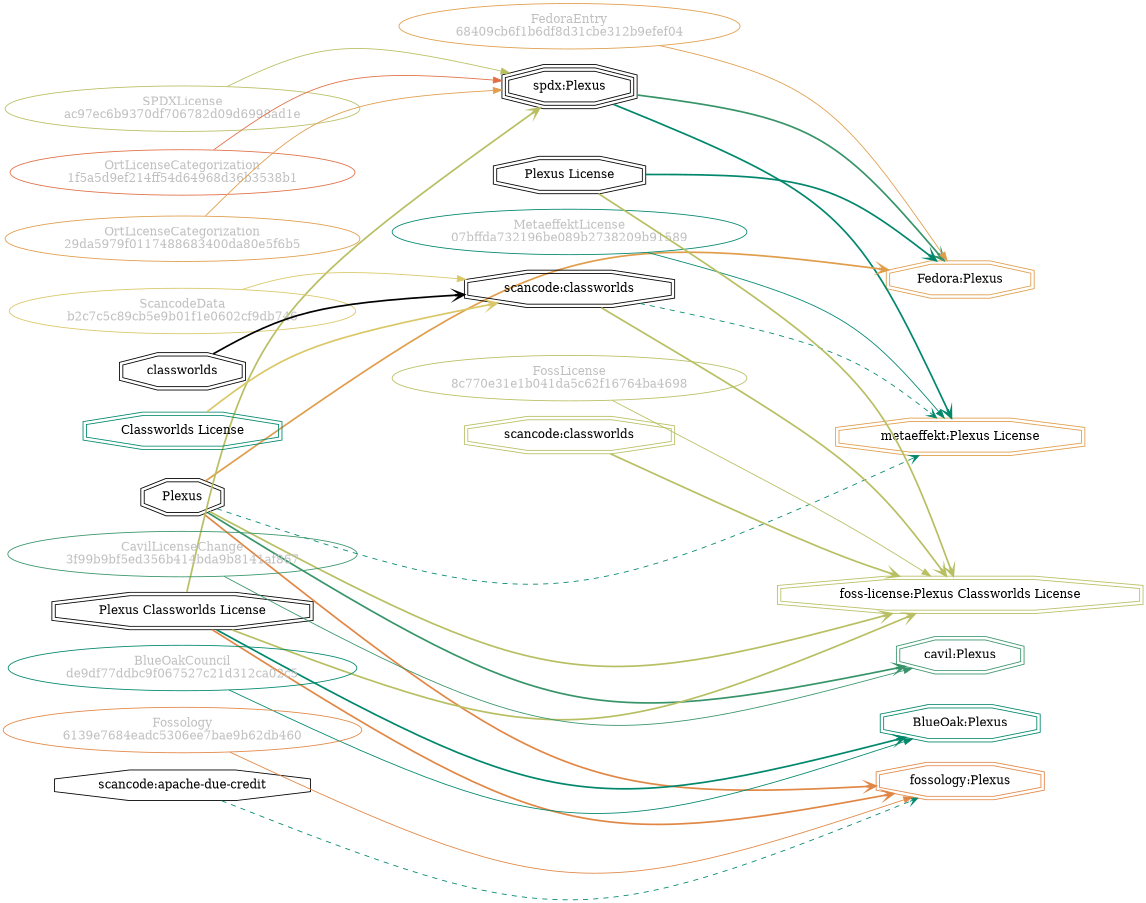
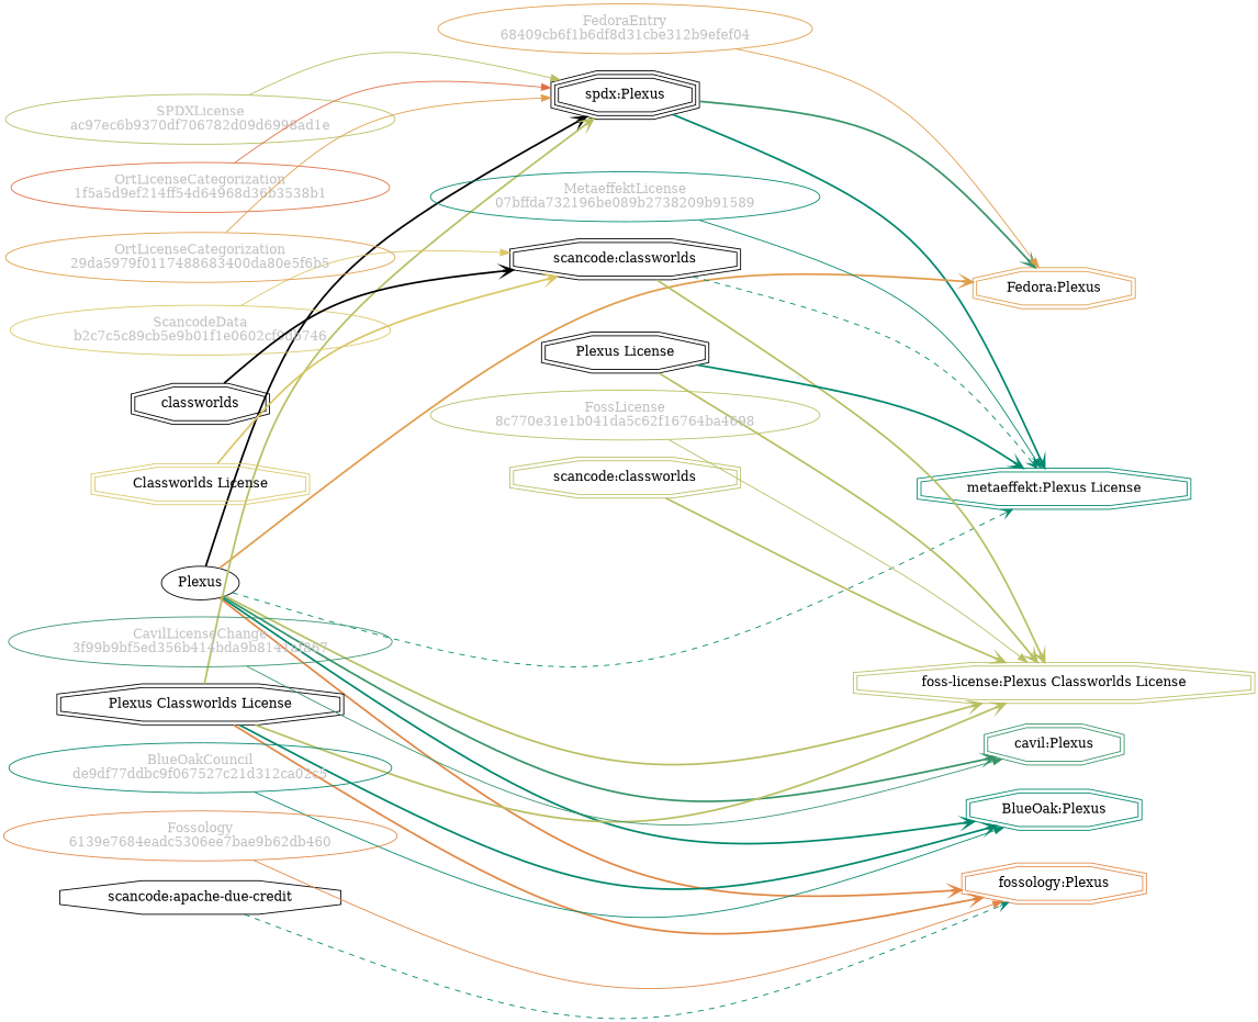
  strict digraph {
    rankdir=LR
    splines=curved
    node [shape=doubleoctagon]
    edge [color="#00876c" weight=0.7 arrowhead=vee style=bold]
    n1 [color="#b8bf62" fillcolor="beige;1" fontcolor=gray label="SPDXLicense\nac97ec6b9370df706782d09d6998ad1e" shape=ellipse]
    n2 [label="spdx:Plexus" shape=tripleoctagon]
    n3 [color="#e09d4b" label="Fedora:Plexus"]
-   n4 [color="#e09d4b" label="metaeffekt:Plexus License"]
-   n5 [label=Plexus]
+   n4 [color="#00876c" label="metaeffekt:Plexus License"]
+   n5 [label=Plexus shape=ellipse]
    n6 [color="#00876c" label="BlueOak:Plexus"]
    n7 [color="#e18745" label="fossology:Plexus"]
    n8 [color="#379469" label="cavil:Plexus"]
    n9 [color="#b8bf62" label="foss-license:Plexus Classworlds License"]
    n10 [label="Plexus Classworlds License"]
    n11 [color="#e09d4b" fillcolor="beige;1" fontcolor=gray label="FedoraEntry\n68409cb6f1b6df8d31cbe312b9efef04" shape=ellipse]
    n12 [color="#00876c" fillcolor="beige;1" fontcolor=gray label="BlueOakCouncil\nde9df77ddbc9f067527c21d312ca02c5" shape=ellipse]
    n13 [label="scancode:apache-due-credit" shape=octagon]
    n14 [color="#dac767" fillcolor="beige;1" fontcolor=gray label="ScancodeData\nb2c7c5c89cb5e9b01f1e0602cf9db746" shape=ellipse]
    n15 [label="scancode:classworlds"]
    n16 [label=classworlds]
-   n17 [color="#00876c" label="Classworlds License"]
+   n17 [color="#dac767" label="Classworlds License"]
    n18 [color="#e18745" fillcolor="beige;1" fontcolor=gray label="Fossology\n6139e7684eadc5306ee7bae9b62db460" shape=ellipse]
    n19 [color="#e06f45" fillcolor="beige;1" fontcolor=gray label="OrtLicenseCategorization\n1f5a5d9ef214ff54d64968d36b3538b1" shape=ellipse]
    n20 [color="#e09d4b" fillcolor="beige;1" fontcolor=gray label="OrtLicenseCategorization\n29da5979f0117488683400da80e5f6b5" shape=ellipse]
    n21 [color="#379469" fillcolor="beige;1" fontcolor=gray label="CavilLicenseChange\n3f99b9bf5ed356b414bda9b8141af867" shape=ellipse]
    n22 [color="#00876c" fillcolor="beige;1" fontcolor=gray label="MetaeffektLicense\n07bffda732196be089b2738209b91589" shape=ellipse]
    n23 [label="Plexus License"]
    n24 [color="#b8bf62" fillcolor="beige;1" fontcolor=gray label="FossLicense\n8c770e31e1b041da5c62f16764ba4698" shape=ellipse]
    n25 [color="#b8bf62" label="scancode:classworlds"]
    n1 -> n2 [color="#b8bf62" weight=0.5 arrowhead="" style=""]
    n2 -> n3 [color="#379469"]
    n2 -> n4
+   n5 -> n2 [color=""]
    n5 -> n3 [color="#e09d4b"]
    n5 -> n4 [style=dashed weight=0.5]
+   n5 -> n6
    n5 -> n7 [color="#e18745"]
    n5 -> n8 [color="#379469"]
    n5 -> n9 [color="#b8bf62"]
    n10 -> n2 [color="#b8bf62"]
    n10 -> n6
    n10 -> n7 [color="#e18745"]
    n10 -> n9 [color="#b8bf62"]
    n11 -> n3 [color="#e09d4b" weight=0.5 arrowhead="" style=""]
    n12 -> n6 [weight=0.5 arrowhead="" style=""]
    n13 -> n7 [style=dashed weight=0.5]
    n14 -> n15 [color="#dac767" weight=0.5 arrowhead="" style=""]
    n15 -> n4 [style=dashed weight=0.5]
    n15 -> n9 [color="#b8bf62"]
    n16 -> n15 [color=""]
    n17 -> n15 [color="#dac767"]
    n18 -> n7 [color="#e18745" weight=0.5 arrowhead="" style=""]
    n19 -> n2 [color="#e06f45" weight=0.5 arrowhead="" style=""]
    n20 -> n2 [color="#e09d4b" weight=0.5 arrowhead="" style=""]
    n21 -> n8 [color="#379469" weight=0.5 arrowhead="" style=""]
    n22 -> n4 [weight=0.5 arrowhead="" style=""]
-   n23 -> n3
+   n23 -> n4
    n23 -> n9 [color="#b8bf62"]
    n24 -> n9 [color="#b8bf62" weight=0.5 arrowhead="" style=""]
    n25 -> n9 [color="#b8bf62"]
  }
